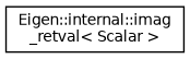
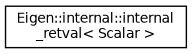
  digraph {
    rankdir=LR
-   n1 [color=black fillcolor=white fontname=Helvetica fontsize=10 height=0.2 label="Eigen::internal::imag\l_retval\< Scalar \>" shape=record style=filled width=0.4]
+   n1 [color=black fillcolor=white fontname=Helvetica fontsize=10 height=0.2 label="Eigen::internal::internal\l_retval\< Scalar \>" shape=record style=filled width=0.4]
  }
